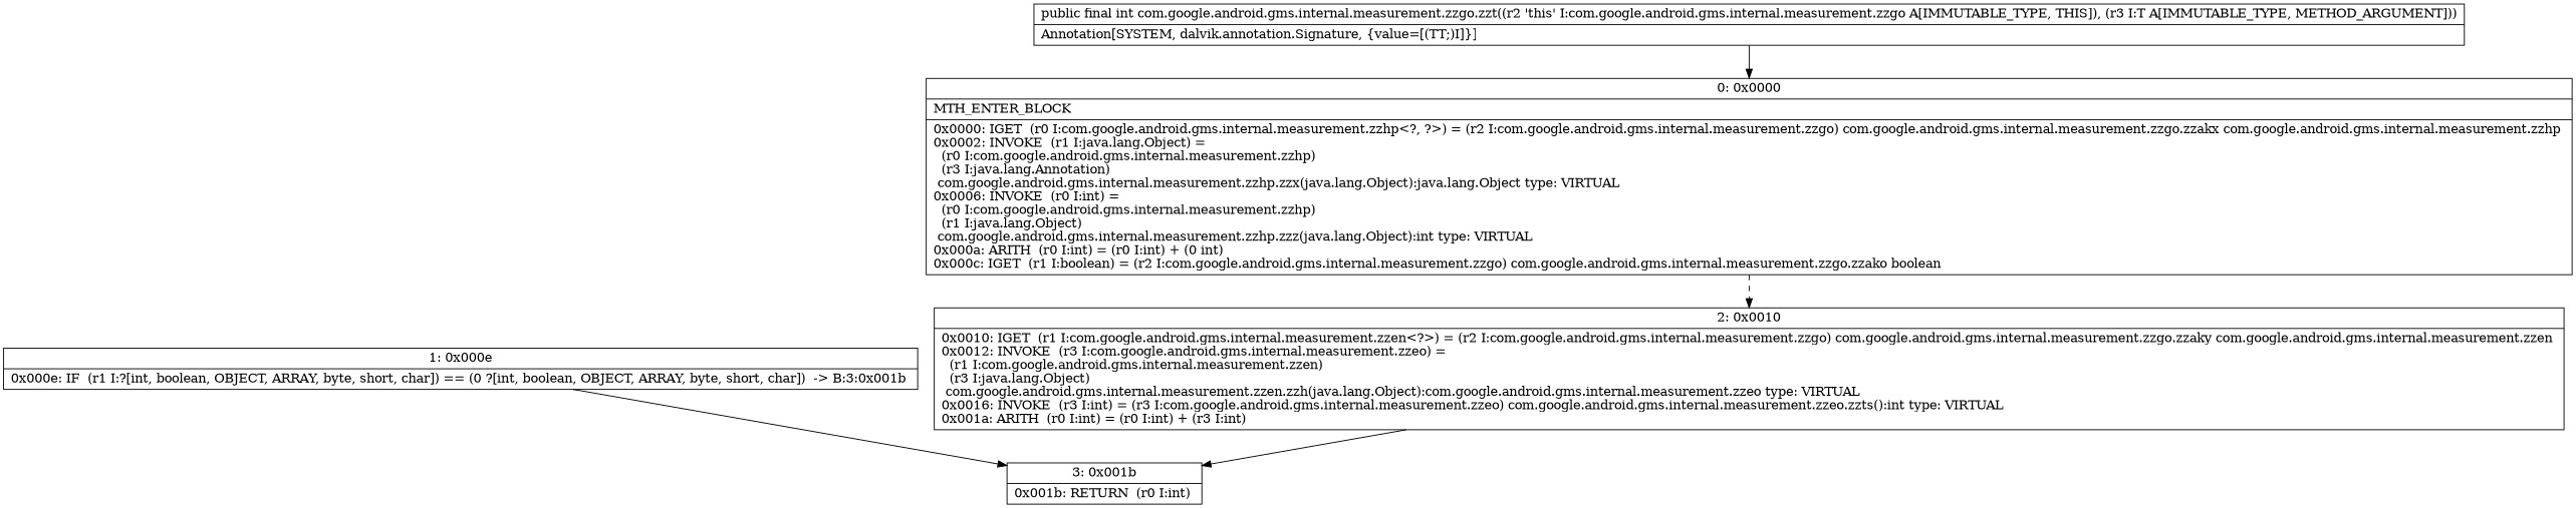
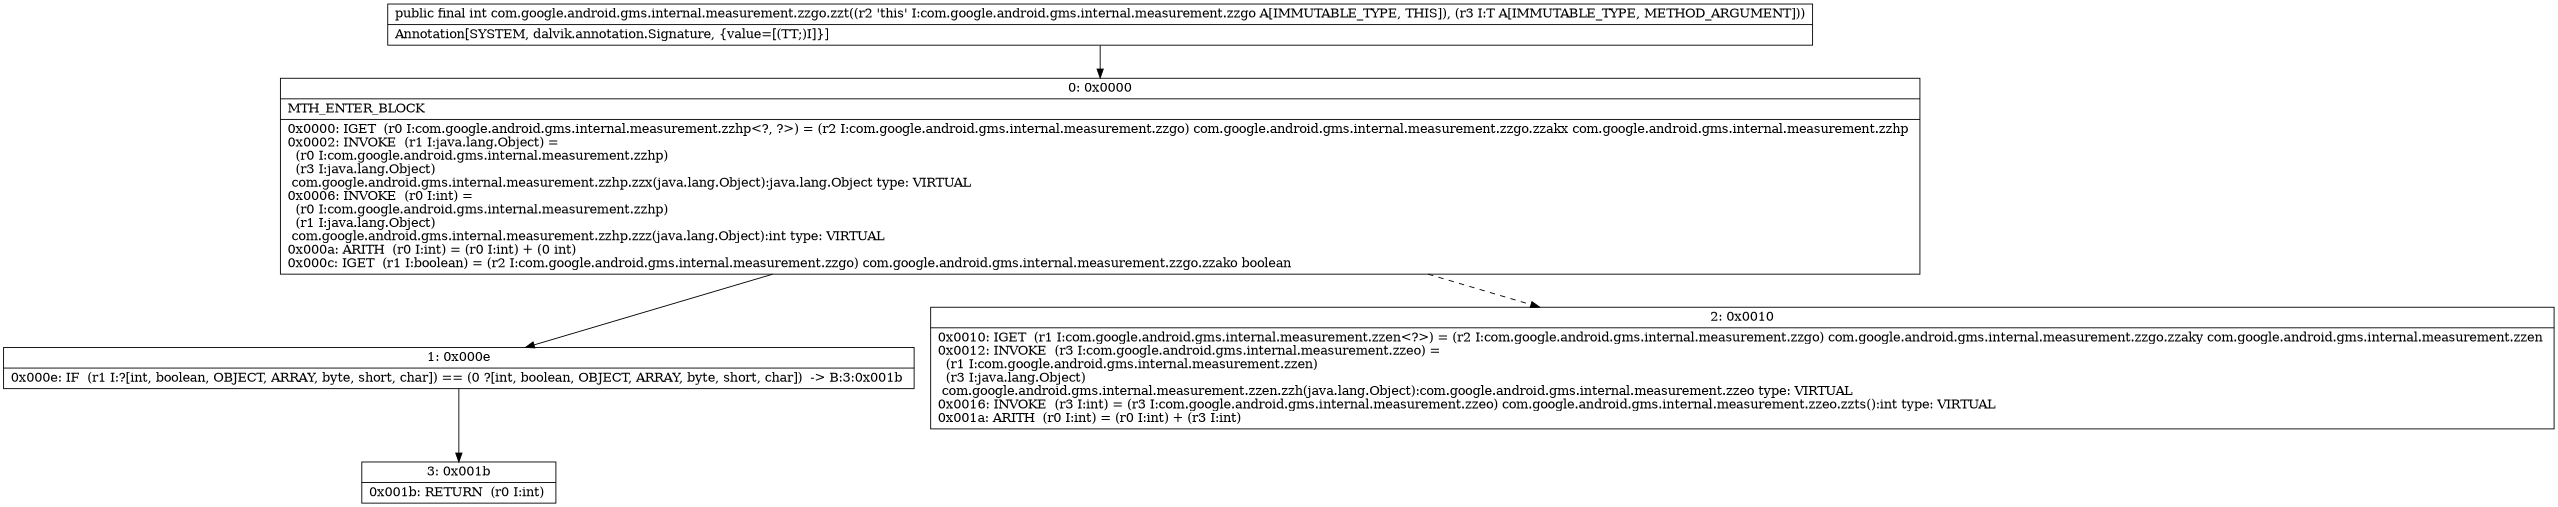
  digraph {
    node [shape=record]
-   n1 [label="{0\:\ 0x0000|MTH_ENTER_BLOCK\l|0x0000: IGET  (r0 I:com.google.android.gms.internal.measurement.zzhp\<?, ?\>) = (r2 I:com.google.android.gms.internal.measurement.zzgo) com.google.android.gms.internal.measurement.zzgo.zzakx com.google.android.gms.internal.measurement.zzhp \l0x0002: INVOKE  (r1 I:java.lang.Object) = \l  (r0 I:com.google.android.gms.internal.measurement.zzhp)\l  (r3 I:java.lang.Annotation)\l com.google.android.gms.internal.measurement.zzhp.zzx(java.lang.Object):java.lang.Object type: VIRTUAL \l0x0006: INVOKE  (r0 I:int) = \l  (r0 I:com.google.android.gms.internal.measurement.zzhp)\l  (r1 I:java.lang.Object)\l com.google.android.gms.internal.measurement.zzhp.zzz(java.lang.Object):int type: VIRTUAL \l0x000a: ARITH  (r0 I:int) = (r0 I:int) + (0 int) \l0x000c: IGET  (r1 I:boolean) = (r2 I:com.google.android.gms.internal.measurement.zzgo) com.google.android.gms.internal.measurement.zzgo.zzako boolean \l}"]
+   n1 [label="{0\:\ 0x0000|MTH_ENTER_BLOCK\l|0x0000: IGET  (r0 I:com.google.android.gms.internal.measurement.zzhp\<?, ?\>) = (r2 I:com.google.android.gms.internal.measurement.zzgo) com.google.android.gms.internal.measurement.zzgo.zzakx com.google.android.gms.internal.measurement.zzhp \l0x0002: INVOKE  (r1 I:java.lang.Object) = \l  (r0 I:com.google.android.gms.internal.measurement.zzhp)\l  (r3 I:java.lang.Object)\l com.google.android.gms.internal.measurement.zzhp.zzx(java.lang.Object):java.lang.Object type: VIRTUAL \l0x0006: INVOKE  (r0 I:int) = \l  (r0 I:com.google.android.gms.internal.measurement.zzhp)\l  (r1 I:java.lang.Object)\l com.google.android.gms.internal.measurement.zzhp.zzz(java.lang.Object):int type: VIRTUAL \l0x000a: ARITH  (r0 I:int) = (r0 I:int) + (0 int) \l0x000c: IGET  (r1 I:boolean) = (r2 I:com.google.android.gms.internal.measurement.zzgo) com.google.android.gms.internal.measurement.zzgo.zzako boolean \l}"]
    n2 [label="{1\:\ 0x000e|0x000e: IF  (r1 I:?[int, boolean, OBJECT, ARRAY, byte, short, char]) == (0 ?[int, boolean, OBJECT, ARRAY, byte, short, char])  \-\> B:3:0x001b \l}"]
    n3 [label="{2\:\ 0x0010|0x0010: IGET  (r1 I:com.google.android.gms.internal.measurement.zzen\<?\>) = (r2 I:com.google.android.gms.internal.measurement.zzgo) com.google.android.gms.internal.measurement.zzgo.zzaky com.google.android.gms.internal.measurement.zzen \l0x0012: INVOKE  (r3 I:com.google.android.gms.internal.measurement.zzeo) = \l  (r1 I:com.google.android.gms.internal.measurement.zzen)\l  (r3 I:java.lang.Object)\l com.google.android.gms.internal.measurement.zzen.zzh(java.lang.Object):com.google.android.gms.internal.measurement.zzeo type: VIRTUAL \l0x0016: INVOKE  (r3 I:int) = (r3 I:com.google.android.gms.internal.measurement.zzeo) com.google.android.gms.internal.measurement.zzeo.zzts():int type: VIRTUAL \l0x001a: ARITH  (r0 I:int) = (r0 I:int) + (r3 I:int) \l}"]
    n4 [label="{3\:\ 0x001b|0x001b: RETURN  (r0 I:int) \l}"]
    n5 [label="{public final int com.google.android.gms.internal.measurement.zzgo.zzt((r2 'this' I:com.google.android.gms.internal.measurement.zzgo A[IMMUTABLE_TYPE, THIS]), (r3 I:T A[IMMUTABLE_TYPE, METHOD_ARGUMENT]))  | Annotation[SYSTEM, dalvik.annotation.Signature, \{value=[(TT;)I]\}]\l}"]
+   n1 -> n2
    n1 -> n3 [style=dashed]
    n2 -> n4
-   n3 -> n4
    n5 -> n1
  }
